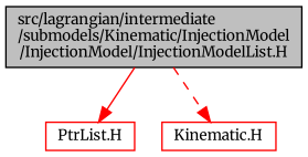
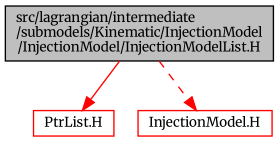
  digraph {
    fontname=Merriweather
    node [color=red fontname=Merriweather fontsize=10 shape=record]
    edge [color=red fontname=Merriweather fontsize=10 labelfontname=Helvetica labelfontsize=10]
    n1 [color=black fillcolor=grey75 fontcolor=black height=0.2 label="src/lagrangian/intermediate\l/submodels/Kinematic/InjectionModel\l/InjectionModel/InjectionModelList.H" style=filled width=0.4]
    n2 [height=0.2 label="PtrList.H" width=0.4]
-   n3 [height=0.2 label="Kinematic.H" width=0.4]
+   n3 [height=0.2 label="InjectionModel.H" width=0.4]
    n1 -> n2 [style=solid]
    n1 -> n3 [style=dashed]
  }
